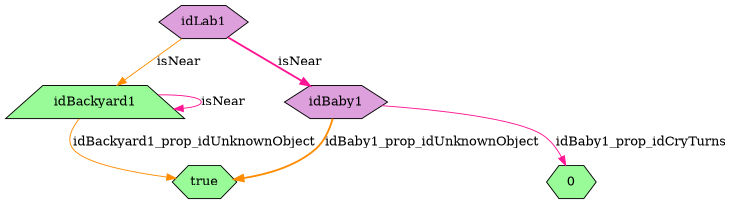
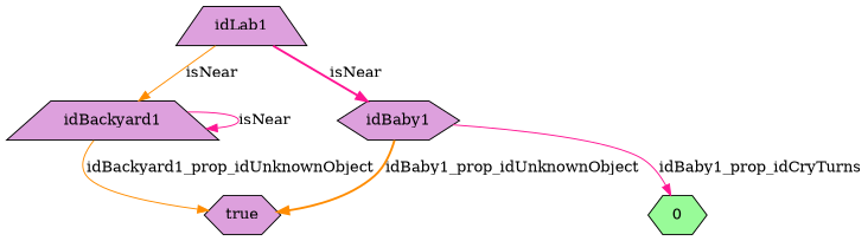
  digraph {
    node [fillcolor=palegreen shape=hexagon style=filled]
    edge [color=darkorange edge_type=relationship style=solid]
-   idLab1 [fillcolor=plum node_type=entity_node root=root]
-   idBackyard1 [shape=trapezium]
+   idLab1 [fillcolor=plum node_type=entity_node root=root shape=trapezium]
+   idBackyard1 [fillcolor=plum shape=trapezium]
    idBaby1 [fillcolor=plum]
-   true
+   true [fillcolor=plum]
    0
    idLab1 -> idBackyard1 [label=isNear]
    idLab1 -> idBaby1 [color=deeppink label=isNear style=bold]
    idBackyard1 -> idBackyard1 [color=deeppink label=isNear]
    idBackyard1 -> true [edge_type=property label=idBackyard1_prop_idUnknownObject]
    idBaby1 -> true [edge_type=property label=idBaby1_prop_idUnknownObject style=bold]
    idBaby1 -> 0 [color=deeppink edge_type=property label=idBaby1_prop_idCryTurns]
  }
